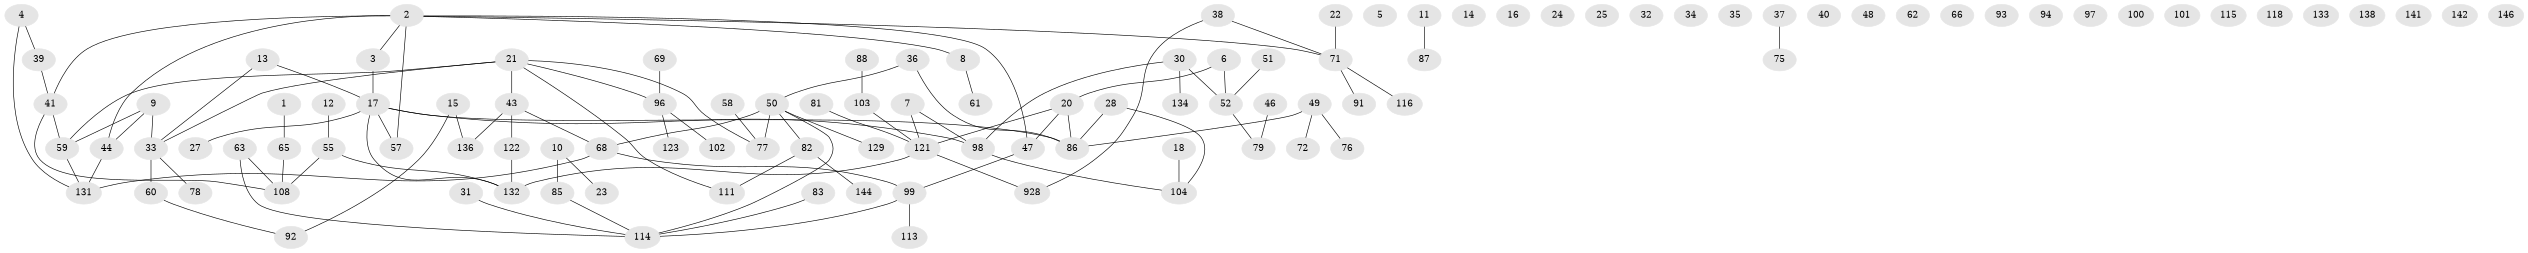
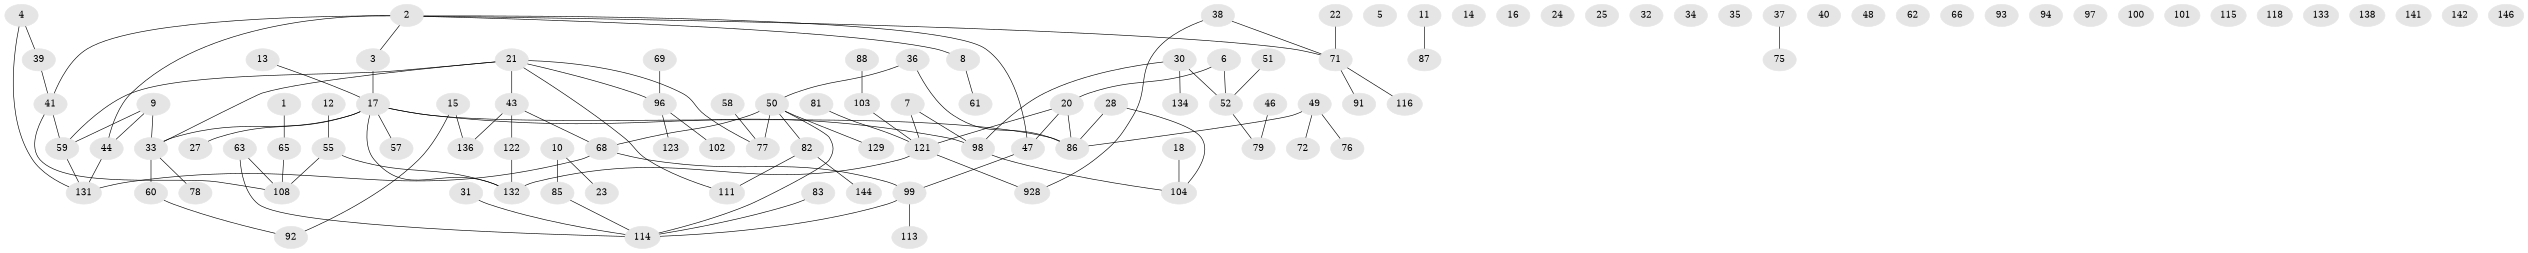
  graph {
    node [color=gray90 style=filled]
    1 [super="+19"]
    65
    108 [super="+112"]
    121 [super="+123"]
    132
    n6 [label=928]
    2 [super="+84"]
    3 [super="+26"]
    8
    41 [super="+64"]
    44 [super="+73"]
    47 [super="+107"]
    57 [super="+67"]
    71 [super="+89"]
    17 [super="+53"]
    61
    59 [super="+148"]
    131
    99 [super="+109"]
    91
    116
    98
    33 [super="+56"]
    27 [super="+45"]
    86 [super="+127"]
    39 [super="+54"]
    4
    5
    20 [super="+119"]
    6
    52 [super="+147"]
    79 [super="+106"]
    7 [super="+80"]
    104 [super="+110"]
    60 [super="+105"]
    78 [super="+143"]
    9
    10
    23
    85
    114 [super="+139"]
    11
    87
    55 [super="+90"]
    12
    13 [super="+140"]
    14
    92 [super="+137"]
    15
    136
    16
    18 [super="+29"]
    21 [super="+117"]
    43 [super="+145"]
    77 [super="+130"]
    96 [super="+124"]
    111
    68 [super="+74"]
    122
    102
    n61 [label=123]
    22 [super="+126"]
    24
    25
    28
    30 [super="+42"]
    134
    31
    32
    34
    35
    50 [super="+70"]
    82 [super="+120"]
    129
    36
    75 [super="+95"]
    37
    38
    40
    46
    113
    48
    49
    72
    76
    144
    51
    58
    62
    63
    66
    69
    81
    83
    103
    88
    93
    94
    97
    100
    101
    115
    118 [super="+135"]
    133
    138
    141
    142
    146
    1 -- 65
    65 -- 108
    121 -- 132
    121 -- n6
    2 -- 3
    2 -- 8
    2 -- 41
    2 -- 44
    2 -- 47
-   2 -- 57
    2 -- 71
    3 -- 17
    8 -- 61
    41 -- 108
    41 -- 59
    44 -- 131
    47 -- 99
    71 -- 91
    71 -- 116
    17 -- 132
    17 -- 57
    17 -- 98
-   13 -- 33
+   17 -- 33
    17 -- 27
    17 -- 86
    59 -- 131
    99 -- 114
    99 -- 113
    98 -- 104
    33 -- 60
    33 -- 78
    39 -- 41
    4 -- 131
    4 -- 39
    20 -- 121 [weight=2]
    20 -- 47
    20 -- 86
    6 -- 20
    6 -- 52
    52 -- 79
    7 -- 121
    7 -- 98
    60 -- 92
    9 -- 44
    9 -- 59
    9 -- 33
    10 -- 23
    10 -- 85
    85 -- 114
    11 -- 87
    55 -- 108
    55 -- 132
    12 -- 55
    13 -- 17
    15 -- 92
    15 -- 136
    18 -- 104
    21 -- 59 [weight=2]
    21 -- 33
    21 -- 43
    21 -- 77
    21 -- 96
    21 -- 111
    43 -- 136
    43 -- 68
    43 -- 122
    96 -- 102
    96 -- n61
    68 -- 131
    68 -- 99
    122 -- 132
    22 -- 71
    28 -- 86
    28 -- 104
    30 -- 98
    30 -- 52
    30 -- 134
    31 -- 114
    50 -- 114
    50 -- 77
    50 -- 68
    50 -- 82
    50 -- 129
    82 -- 111
    82 -- 144
    36 -- 86
    36 -- 50
    37 -- 75
    38 -- n6
    38 -- 71
    46 -- 79
    49 -- 86
    49 -- 72
    49 -- 76
    51 -- 52
    58 -- 77
    63 -- 108
    63 -- 114
    69 -- 96
    81 -- 121
    83 -- 114
    103 -- 121
    88 -- 103
  }
